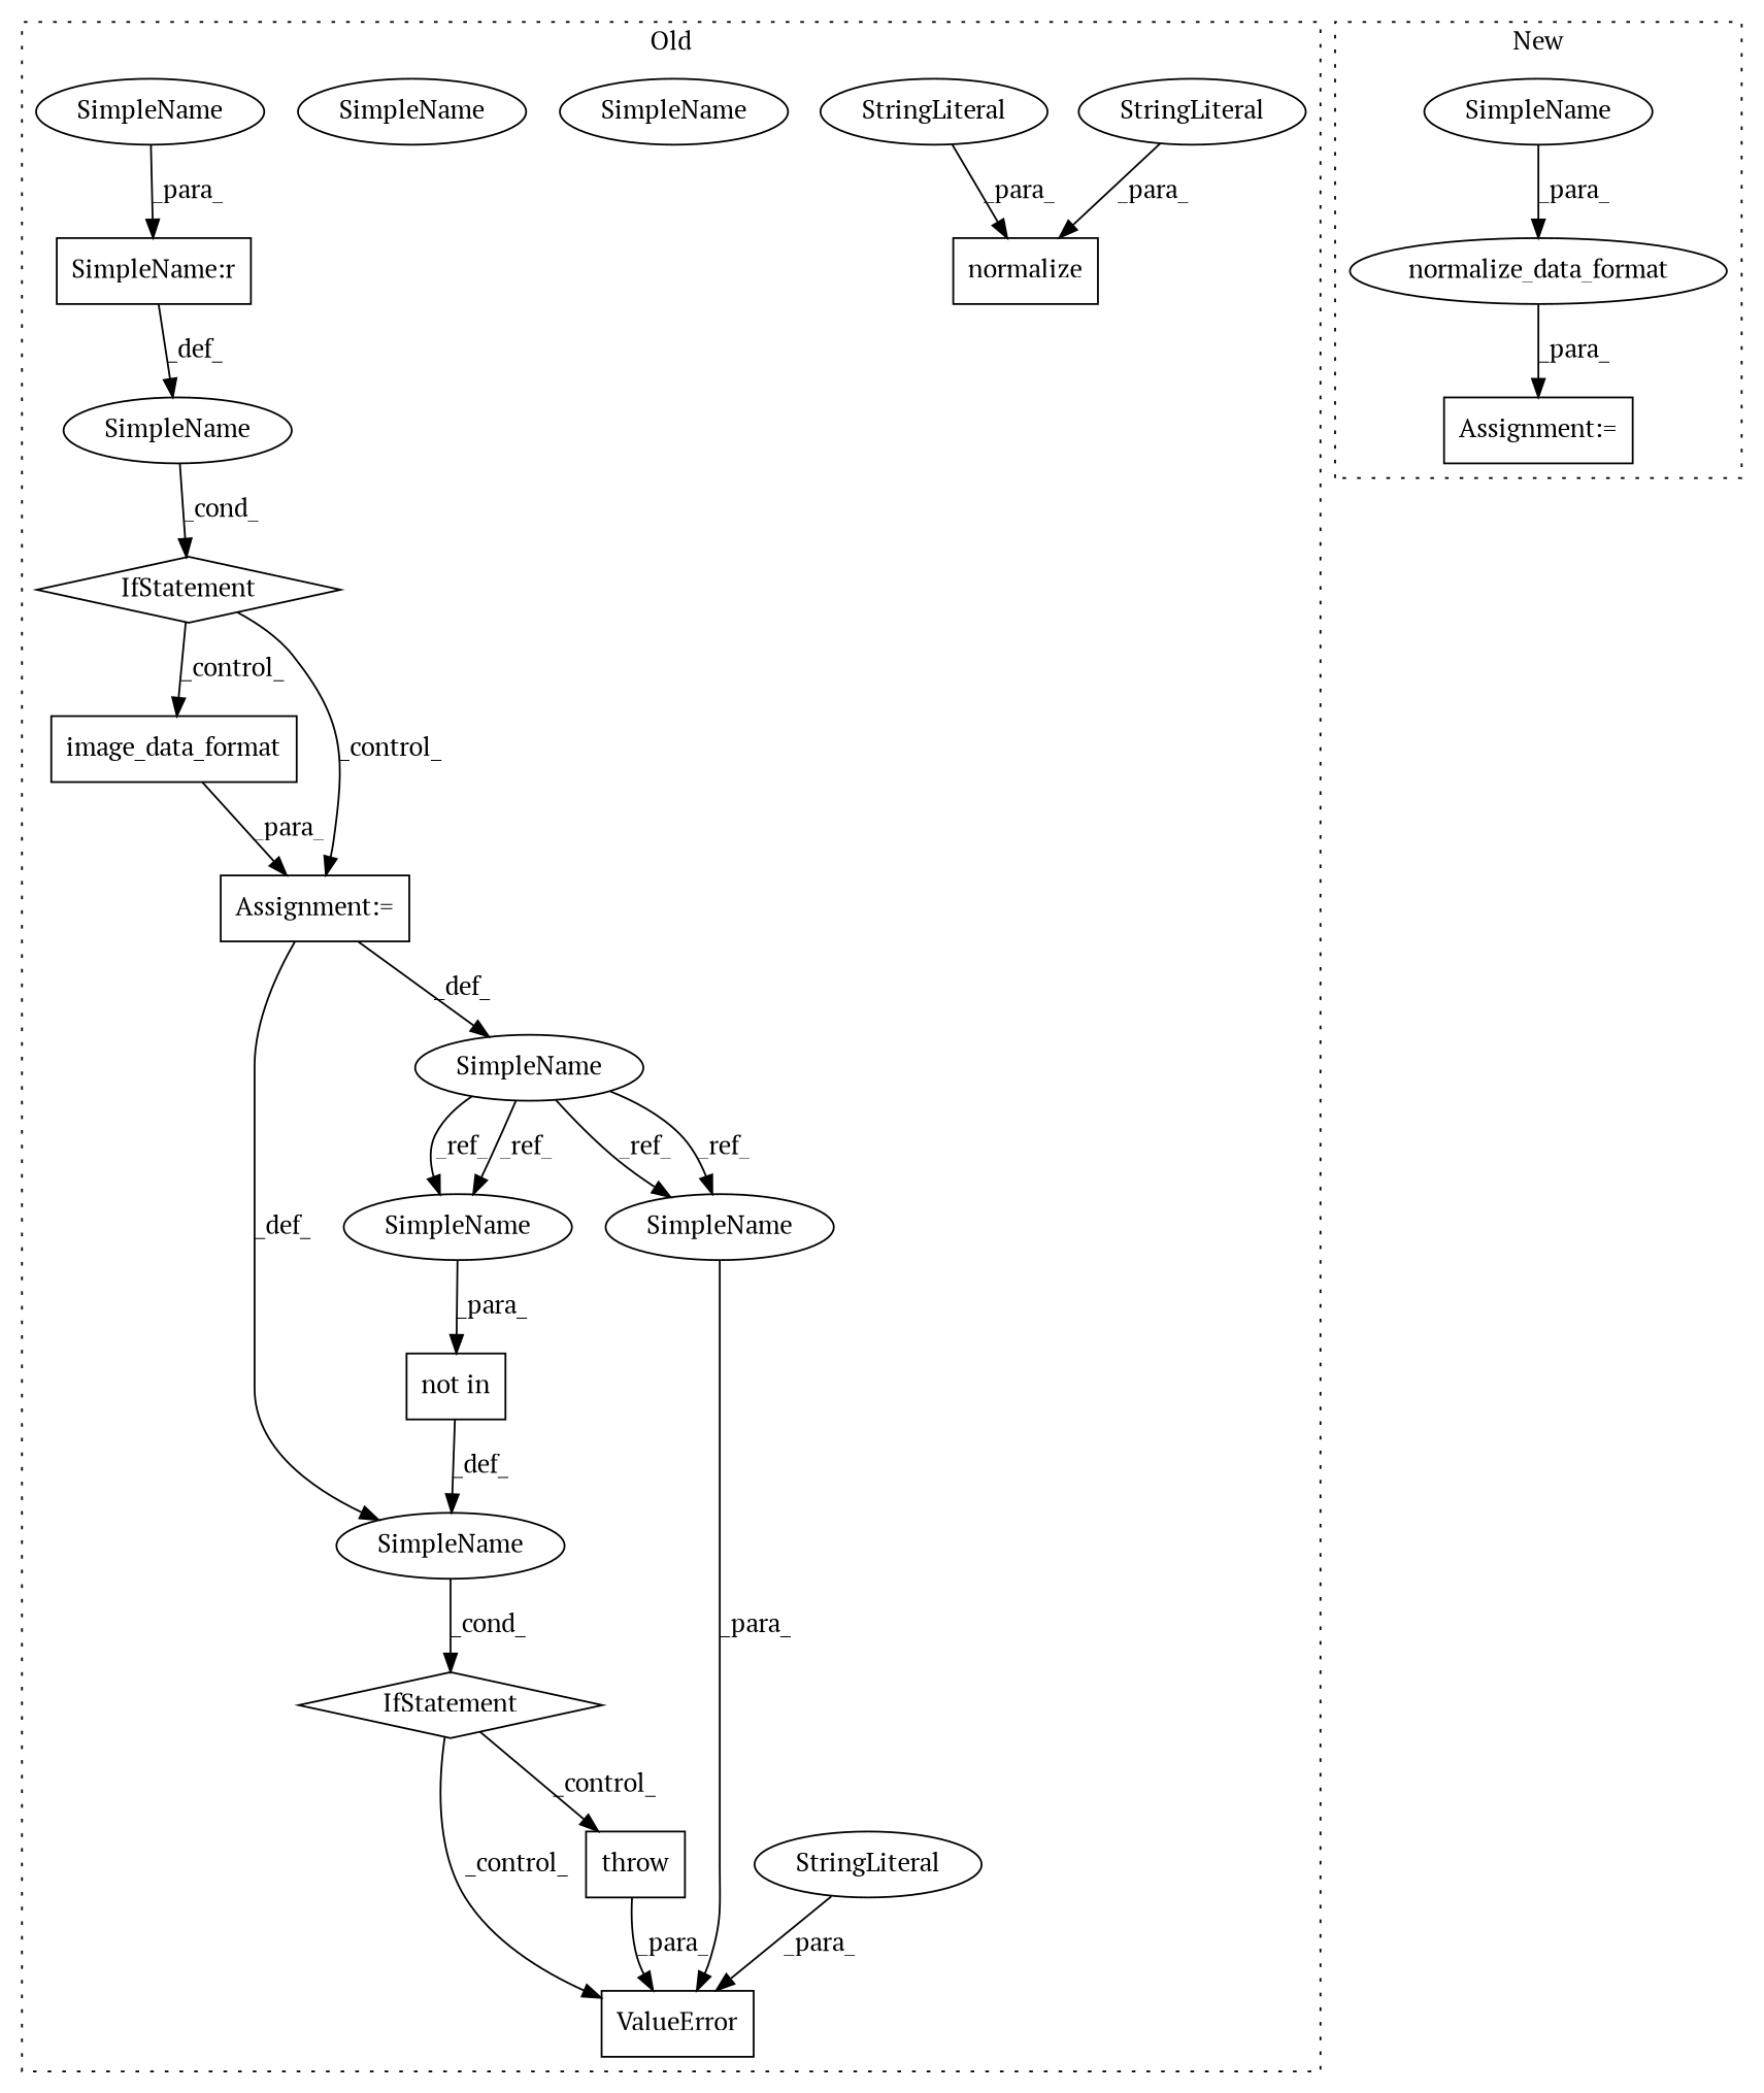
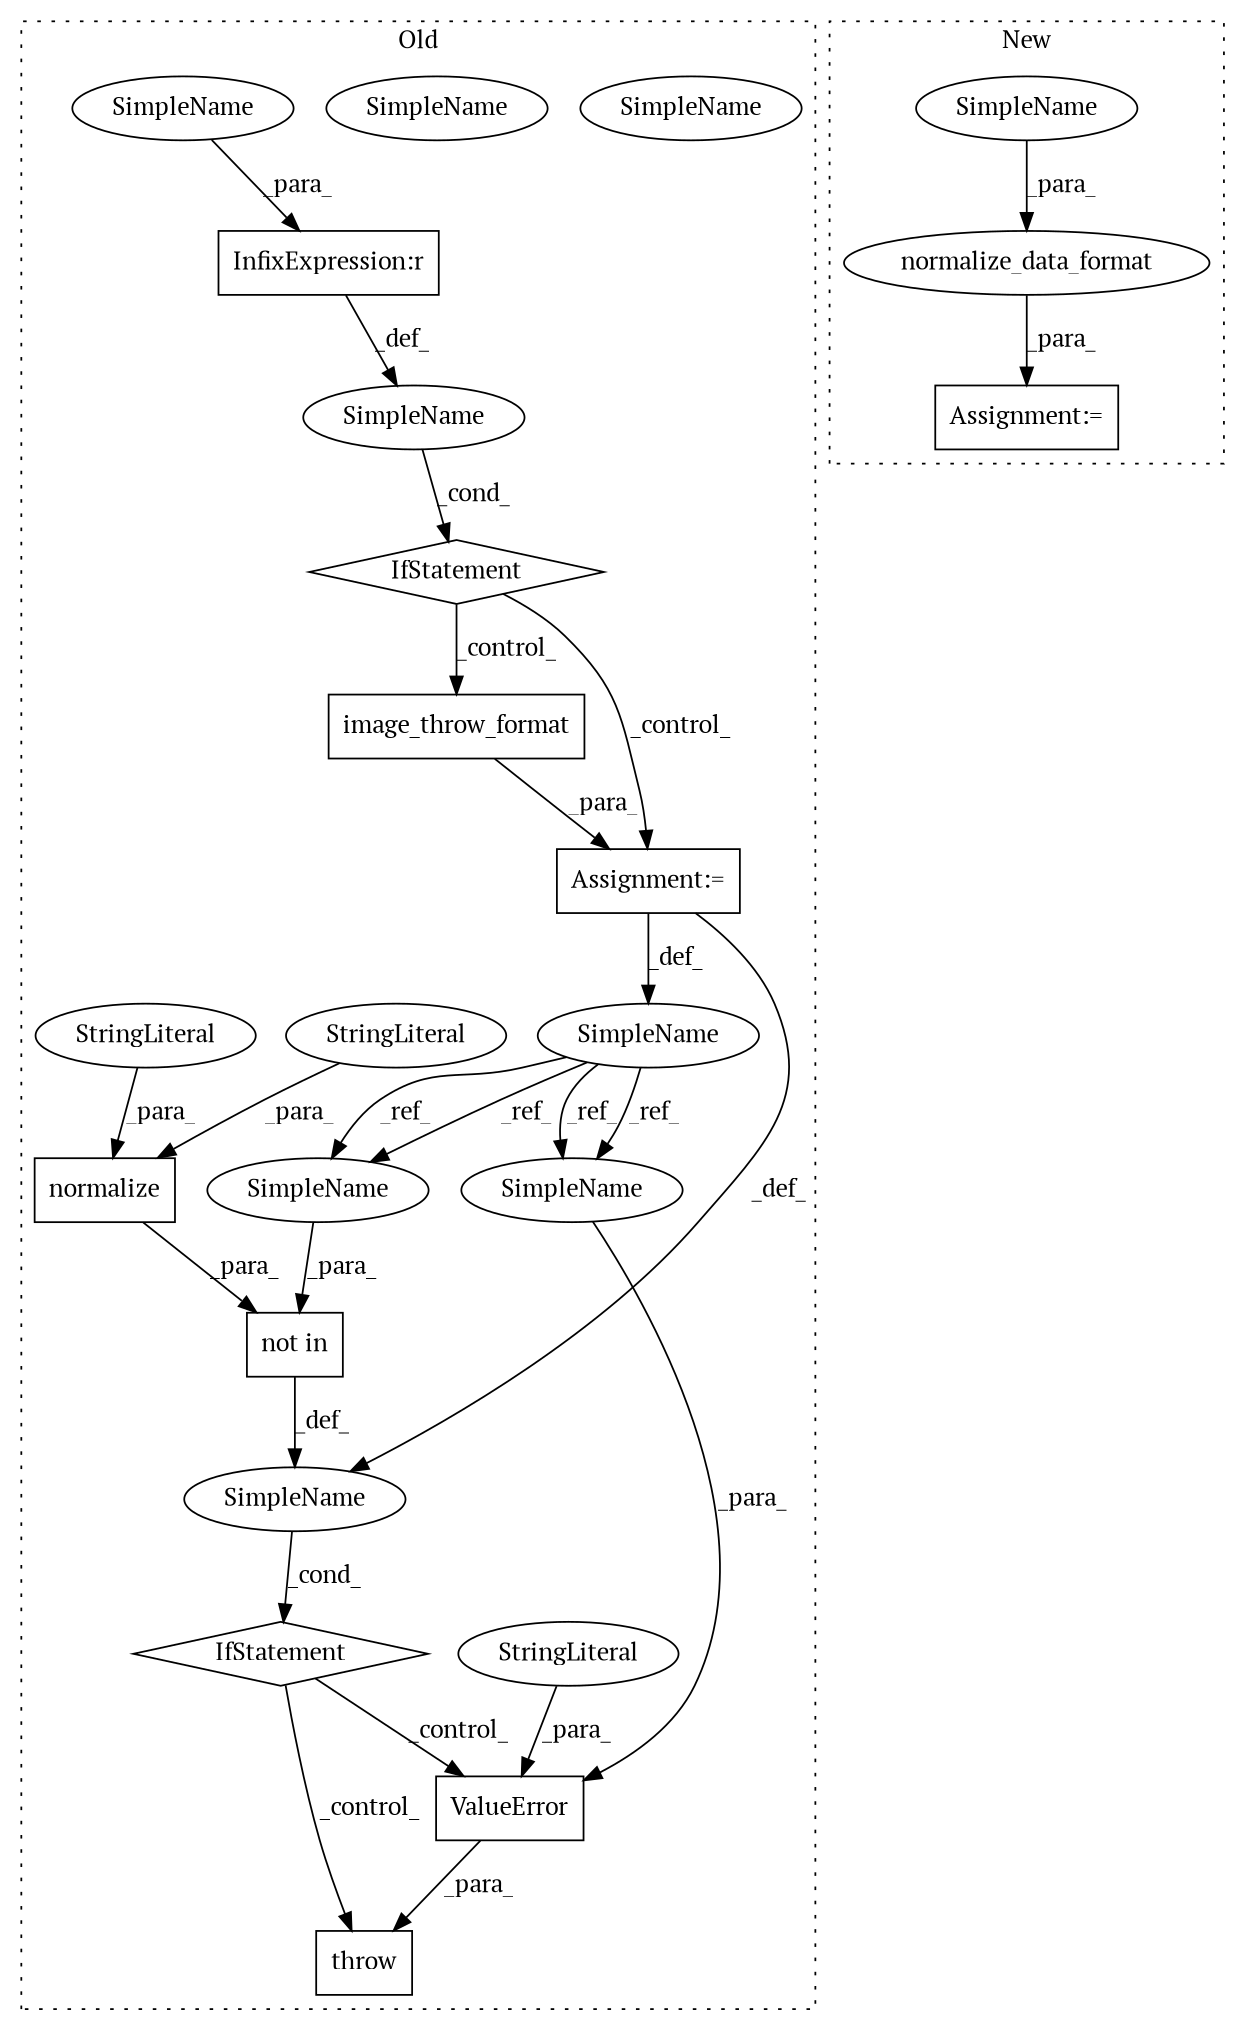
  digraph {
    fontname="PT Serif"
    node [a=42 fontname="PT Serif" l=11 s=71101 shape=ellipse]
    edge [fontname="PT Serif"]
-   n1 [a=32 l=19 label=image_data_format s=71062 shape=box]
-   n2 [a=27 l=4 label="SimpleName:r" s=71032 shape=box]
+   n1 [a=32 l=19 label=image_throw_format s=71062 shape=box]
+   n2 [a=27 l=4 label="InfixExpression:r" s=71032 shape=box]
    n3 [label=SimpleName l="" s=""]
    n4 [a=25 l="4,2" label=IfStatement s="71017,71040" shape=diamond]
    n5 [a=7 l=1 label="Assignment:=" s=71061 shape=box]
    n6 [a=108 l=56 label="not in" shape=box]
    n7 [a=25 l="8,2" label=IfStatement s="71093,71157" shape=diamond]
    n8 [a=32 l="4,1" label=normalize s="71120,71156" shape=box]
    n9 [a=45 l=16 label=StringLiteral s=71124]
    n10 [a=45 l=15 label=StringLiteral s=71141]
    n11 [label=SimpleName l="" s=""]
    n12 [a=53 l=6 label=throw s=71167 shape=box]
    n13 [label=SimpleName s=71050]
    n14 [a=32 l="11,1" label=ValueError s="71173,71218" shape=box]
    n15 [a=45 l=22 label=StringLiteral s=71184]
    n16 [label=SimpleName s=71207]
    n17 [label=SimpleName]
    n18 [label=SimpleName s=71021]
    n19 [label=SimpleName s=71207]
    n20 [label=SimpleName]
    n21 [a=32 l="22,1" label=normalize_data_format s="69389,69422"]
    n22 [a=7 l=1 label="Assignment:=" s=69388 shape=box]
    n23 [label=SimpleName s=69411]
    subgraph cluster_1 {
      label=Old
      style=dotted
      n1
      n2
      n3
      n4
      n5
      n6
      n7
      n8
      n9
      n10
      n11
      n12
      n13
      n14
      n15
      n16
      n17
      n18
      n19
      n20
    }
    subgraph cluster_2 {
      label=New
      style=dotted
      n21
      n22
      n23
    }
    n1 -> n5 [label=_para_]
    n2 -> n3 [label=_def_]
    n3 -> n4 [label=_cond_]
    n4 -> n1 [label=_control_]
    n4 -> n5 [label=_control_]
    n5 -> n11 [label=_def_]
    n5 -> n13 [label=_def_]
    n6 -> n11 [label=_def_]
    n7 -> n12 [label=_control_]
    n7 -> n14 [label=_control_]
+   n8 -> n6 [label=_para_]
    n9 -> n8 [label=_para_]
    n10 -> n8 [label=_para_]
    n11 -> n7 [label=_cond_]
    n13 -> n19 [label=_ref_]
    n13 -> n19 [label=_ref_]
    n13 -> n20 [label=_ref_]
    n13 -> n20 [label=_ref_]
-   n12 -> n14 [label=_para_]
+   n14 -> n12 [label=_para_]
    n15 -> n14 [label=_para_]
    n18 -> n2 [label=_para_]
    n19 -> n14 [label=_para_]
    n20 -> n6 [label=_para_]
    n21 -> n22 [label=_para_]
    n23 -> n21 [label=_para_]
  }
